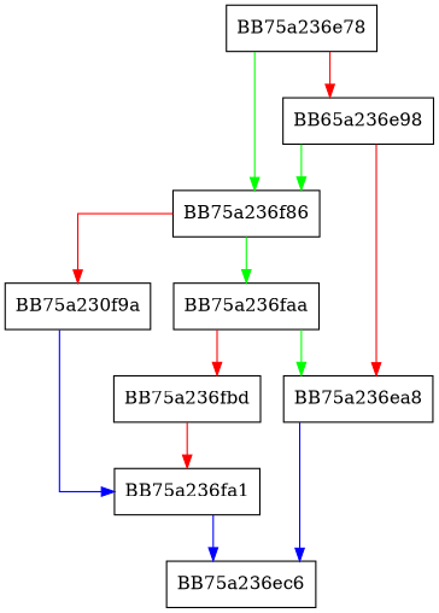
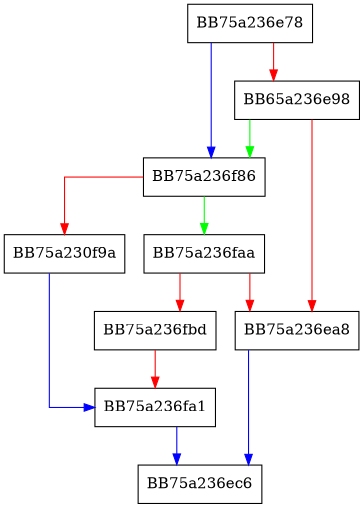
  digraph {
    splines=ortho
    node [shape=box]
    edge [color=red]
    BB75a236e78
    BB75a236f86
    n3 [label=BB65a236e98]
    BB75a236faa
    n5 [label=BB75a230f9a]
    BB75a236ea8
    BB75a236fbd
    BB75a236fa1
    BB75a236ec6
-   BB75a236e78 -> BB75a236f86 [color=green]
+   BB75a236e78 -> BB75a236f86 [color=blue]
    BB75a236e78 -> n3
    BB75a236f86 -> BB75a236faa [color=green]
    BB75a236f86 -> n5
    n3 -> BB75a236f86 [color=green]
    n3 -> BB75a236ea8
-   BB75a236faa -> BB75a236ea8 [color=green]
+   BB75a236faa -> BB75a236ea8
    BB75a236faa -> BB75a236fbd
    n5 -> BB75a236fa1 [color=blue]
    BB75a236ea8 -> BB75a236ec6 [color=blue]
    BB75a236fbd -> BB75a236fa1
    BB75a236fa1 -> BB75a236ec6 [color=blue]
  }
